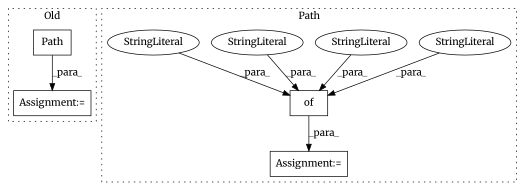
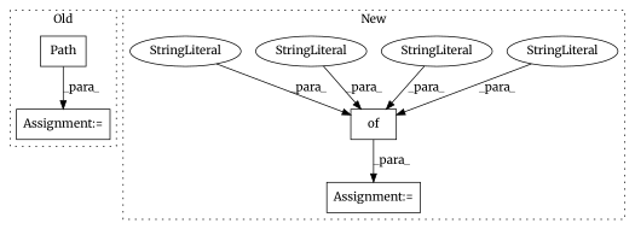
  digraph {
    fontname=Merriweather
    node [a=45 l=1 shape=box fontname=Merriweather]
    edge [fontname=Merriweather]
    n1 [a=32 l="5,1" label=Path s="2825,2844"]
    n2 [a=7 label="Assignment:=" s=2799]
    n3 [a=32 l="3,1" label=of s="4956,5012"]
    n4 [l=10 label=StringLiteral s=4959 shape=ellipse]
    n5 [l=12 label=StringLiteral s=4970 shape=ellipse]
    n6 [l=15 label=StringLiteral s=4997 shape=ellipse]
    n7 [l=13 label=StringLiteral s=4983 shape=ellipse]
    n8 [a=7 label="Assignment:=" s=4923]
    subgraph cluster_1 {
      label=Old
      style=dotted
      n1
      n2
    }
    subgraph cluster_2 {
-     label=Path
+     label=New
      style=dotted
      n3
      n4
      n5
      n6
      n7
      n8
    }
    n1 -> n2 [label=_para_]
    n3 -> n8 [label=_para_]
    n4 -> n3 [label=_para_]
    n5 -> n3 [label=_para_]
    n6 -> n3 [label=_para_]
    n7 -> n3 [label=_para_]
  }
